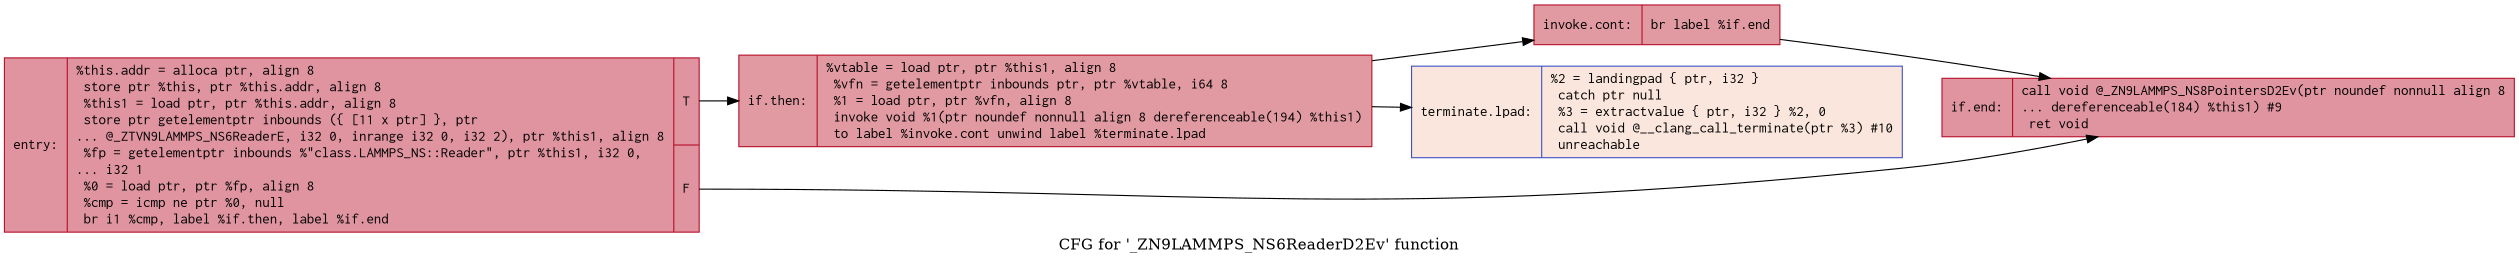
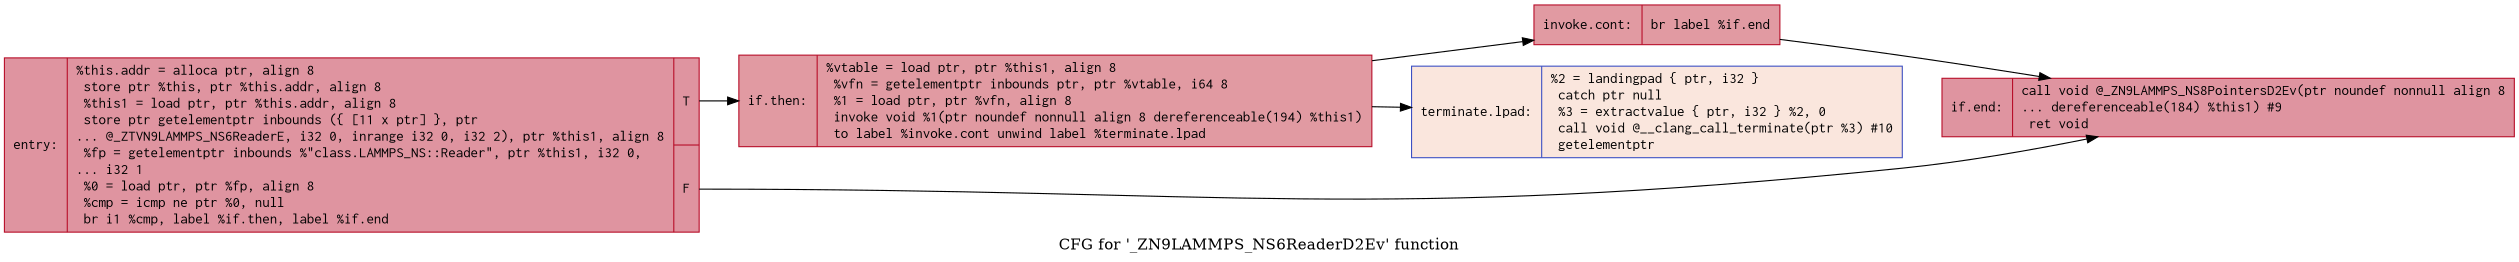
  digraph {
    label="CFG for '_ZN9LAMMPS_NS6ReaderD2Ev' function"
    rankdir=LR
    node [color="#b70d28ff" fillcolor="#b70d2870" fontname=Courier shape=record style=filled]
    n1 [label="{entry:\l|  %this.addr = alloca ptr, align 8\l  store ptr %this, ptr %this.addr, align 8\l  %this1 = load ptr, ptr %this.addr, align 8\l  store ptr getelementptr inbounds (\{ [11 x ptr] \}, ptr\l... @_ZTVN9LAMMPS_NS6ReaderE, i32 0, inrange i32 0, i32 2), ptr %this1, align 8\l  %fp = getelementptr inbounds %\"class.LAMMPS_NS::Reader\", ptr %this1, i32 0,\l... i32 1\l  %0 = load ptr, ptr %fp, align 8\l  %cmp = icmp ne ptr %0, null\l  br i1 %cmp, label %if.then, label %if.end\l|{<s0>T|<s1>F}}"]
    n2 [fillcolor="#bb1b2c70" label="{if.then:\l|  %vtable = load ptr, ptr %this1, align 8\l  %vfn = getelementptr inbounds ptr, ptr %vtable, i64 8\l  %1 = load ptr, ptr %vfn, align 8\l  invoke void %1(ptr noundef nonnull align 8 dereferenceable(194) %this1)\l          to label %invoke.cont unwind label %terminate.lpad\l}"]
    n3 [label="{if.end:\l|  call void @_ZN9LAMMPS_NS8PointersD2Ev(ptr noundef nonnull align 8\l... dereferenceable(184) %this1) #9\l  ret void\l}"]
    n4 [fillcolor="#bb1b2c70" label="{invoke.cont:\l|  br label %if.end\l}"]
-   n5 [color="#3d50c3ff" fillcolor="#f3c7b170" label="{terminate.lpad:\l|  %2 = landingpad \{ ptr, i32 \}\l          catch ptr null\l  %3 = extractvalue \{ ptr, i32 \} %2, 0\l  call void @__clang_call_terminate(ptr %3) #10\l  unreachable\l}"]
+   n5 [color="#3d50c3ff" fillcolor="#f3c7b170" label="{terminate.lpad:\l|  %2 = landingpad \{ ptr, i32 \}\l          catch ptr null\l  %3 = extractvalue \{ ptr, i32 \} %2, 0\l  call void @__clang_call_terminate(ptr %3) #10\l  getelementptr\l}"]
    n1 -> n2 [tailport=s0]
    n1 -> n3 [tailport=s1]
    n2 -> n4
    n2 -> n5
    n4 -> n3
  }
